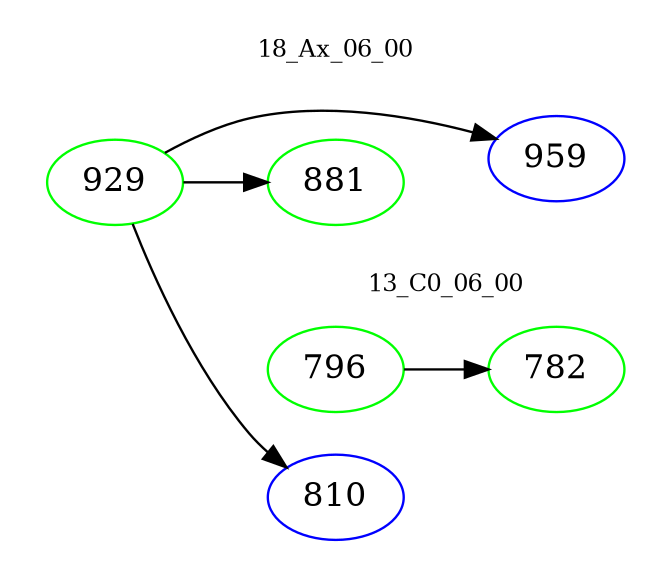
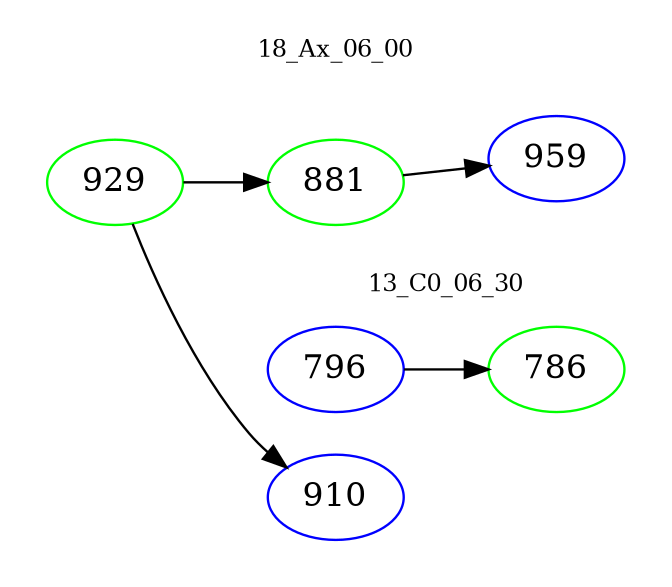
  digraph {
    rankdir=LR
    node [color=green]
    edge [color=black]
    n1 [label=929]
    n2 [label=881]
    n3 [color=blue label=959]
-   n4 [label=796]
-   n5 [label=782]
-   n6 [color=blue label=810]
+   n4 [color=blue label=796]
+   n5 [label=786]
+   n6 [color=blue label=910]
    subgraph cluster_1 {
      color=white
      fontsize=10
      label="18_Ax_06_00"
      n1
      n2
      n3
    }
    subgraph cluster_2 {
      color=white
      fontsize=10
-     label="13_C0_06_00"
+     label="13_C0_06_30"
      n4
      n5
      n6
    }
    n1 -> n2
-   n1 -> n3
+   n2 -> n3
    n1 -> n6
    n4 -> n5
  }
